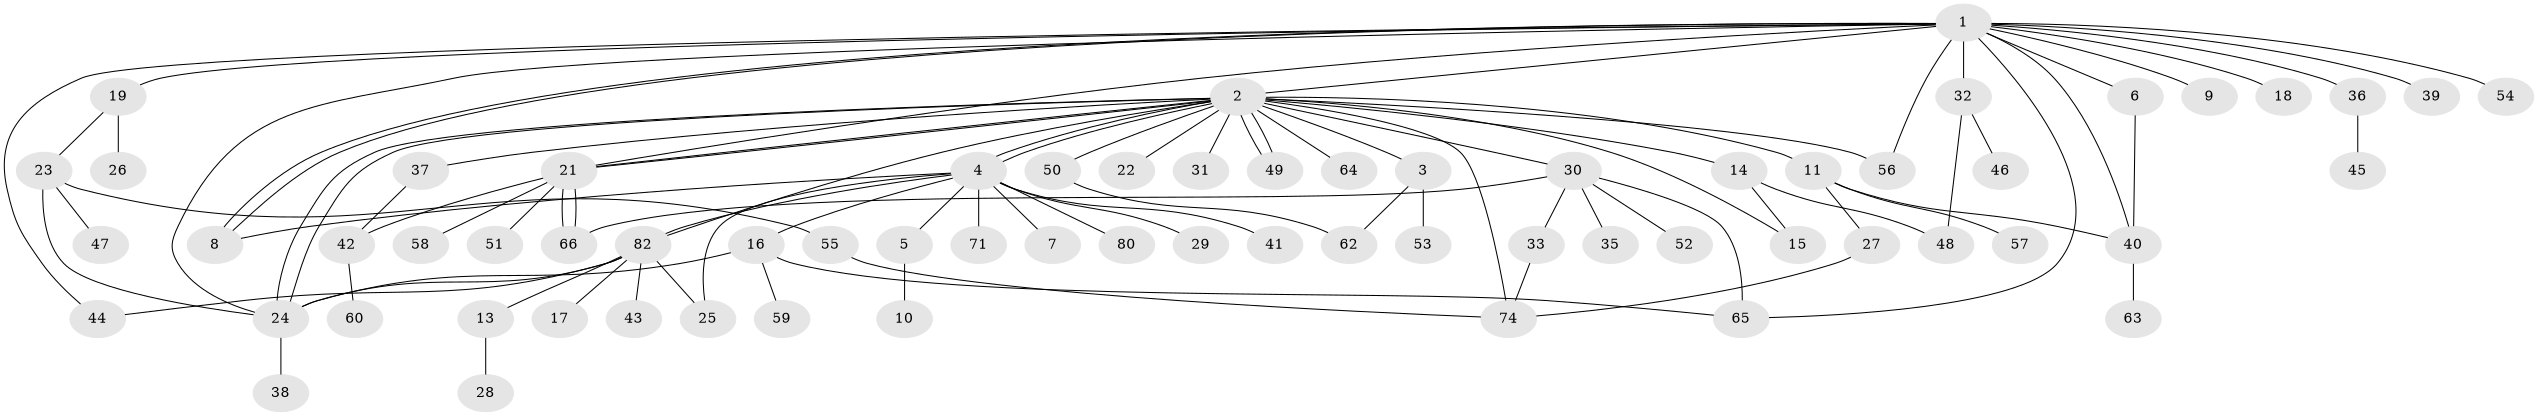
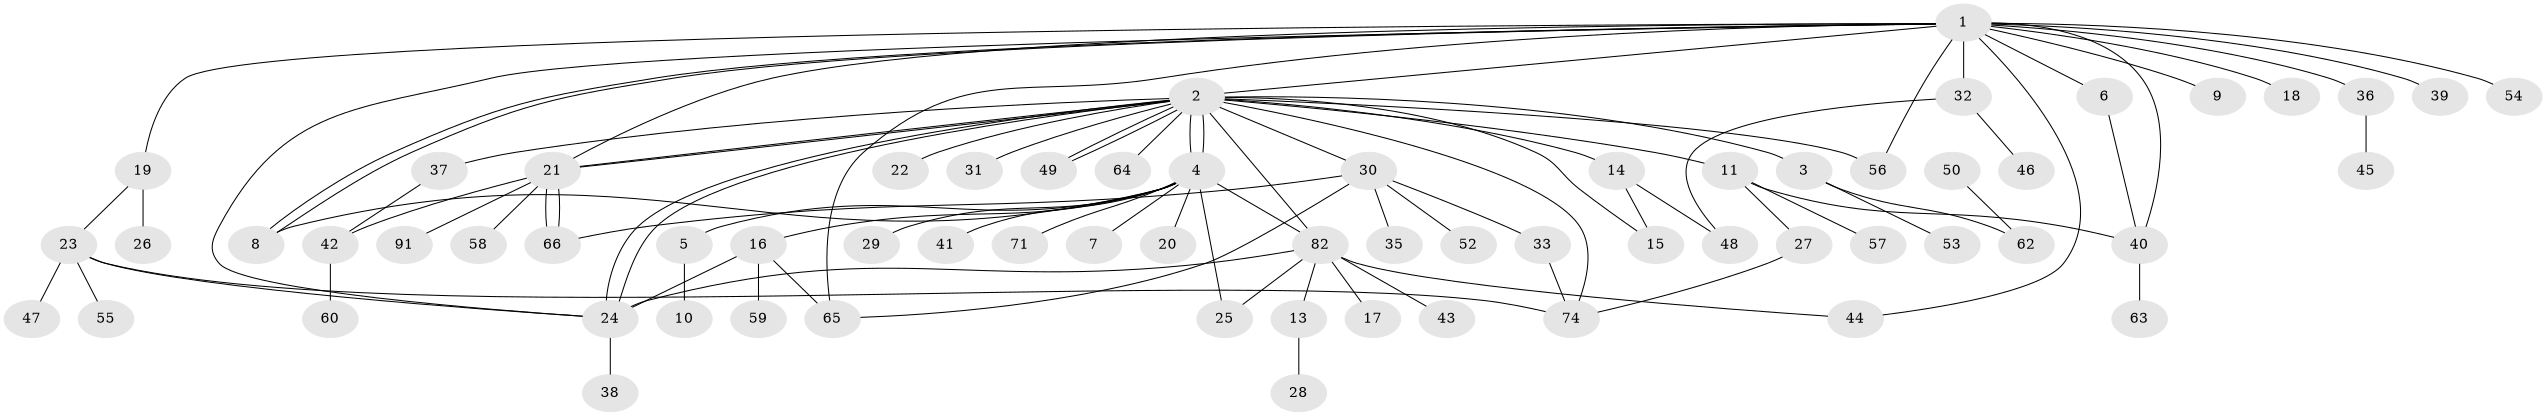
  graph {
    node [color=gray90 style=filled]
    1
    2
    6
    8
    9
    18
    19
    21
    24
    32
    36
    39
    40
    44
    54
    56
    65
    3
    4
    11
    n21 [label=82]
    14
    15
    22
    30
    31
    n27 [label=74]
    37
    49
    50
    64
    23
    26
    42
-   51
+   51 [label=91]
    58
    66
    38
    48
    46
    45
    63
    53
    62
    5
    7
    16
-   20 [label=80]
+   20
    25
    29
    41
    n52 [label=71]
    27
    57
    13
    17
    43
    33
    35
    52
    10
    59
    60
    28
    47
    55
    1 -- 2
    1 -- 6
    1 -- 8
    1 -- 8
    1 -- 9
    1 -- 18
    1 -- 19
    1 -- 21
    1 -- 24
    1 -- 32
    1 -- 36
    1 -- 39
    1 -- 40
    1 -- 44
    1 -- 54
    1 -- 56
    1 -- 65
    2 -- 21
    2 -- 21
    2 -- 24
    2 -- 24
    2 -- 56
    2 -- 3
    2 -- 4
    2 -- 4
    2 -- 11
    2 -- n21
    2 -- 14
    2 -- 15
    2 -- 22
    2 -- 30
    2 -- 31
    2 -- n27
    2 -- 37
    2 -- 49
    2 -- 49
-   2 -- 50
    2 -- 64
    6 -- 40
    19 -- 23
    19 -- 26
    21 -- 42
    21 -- 51
    21 -- 58
    21 -- 66
    21 -- 66
    24 -- 38
    32 -- 48
    32 -- 46
    36 -- 45
    40 -- 63
    3 -- 53
    3 -- 62
    4 -- 8
    4 -- n21
    4 -- 5
    4 -- 7
    4 -- 16
    4 -- 20
    4 -- 25
    4 -- 29
    4 -- 41
    4 -- n52
    11 -- 40
    11 -- 27
    11 -- 57
    n21 -- 24
    n21 -- 44
    n21 -- 25
    n21 -- 13
    n21 -- 17
    n21 -- 43
    14 -- 15
    14 -- 48
    30 -- 65
    30 -- 66
    30 -- 33
    30 -- 35
    30 -- 52
    37 -- 42
    50 -- 62
    23 -- 24
-   55 -- n27
+   23 -- n27
    23 -- 47
    23 -- 55
    42 -- 60
    5 -- 10
    16 -- 24
    16 -- 65
    16 -- 59
    27 -- n27
    13 -- 28
    33 -- n27
  }
